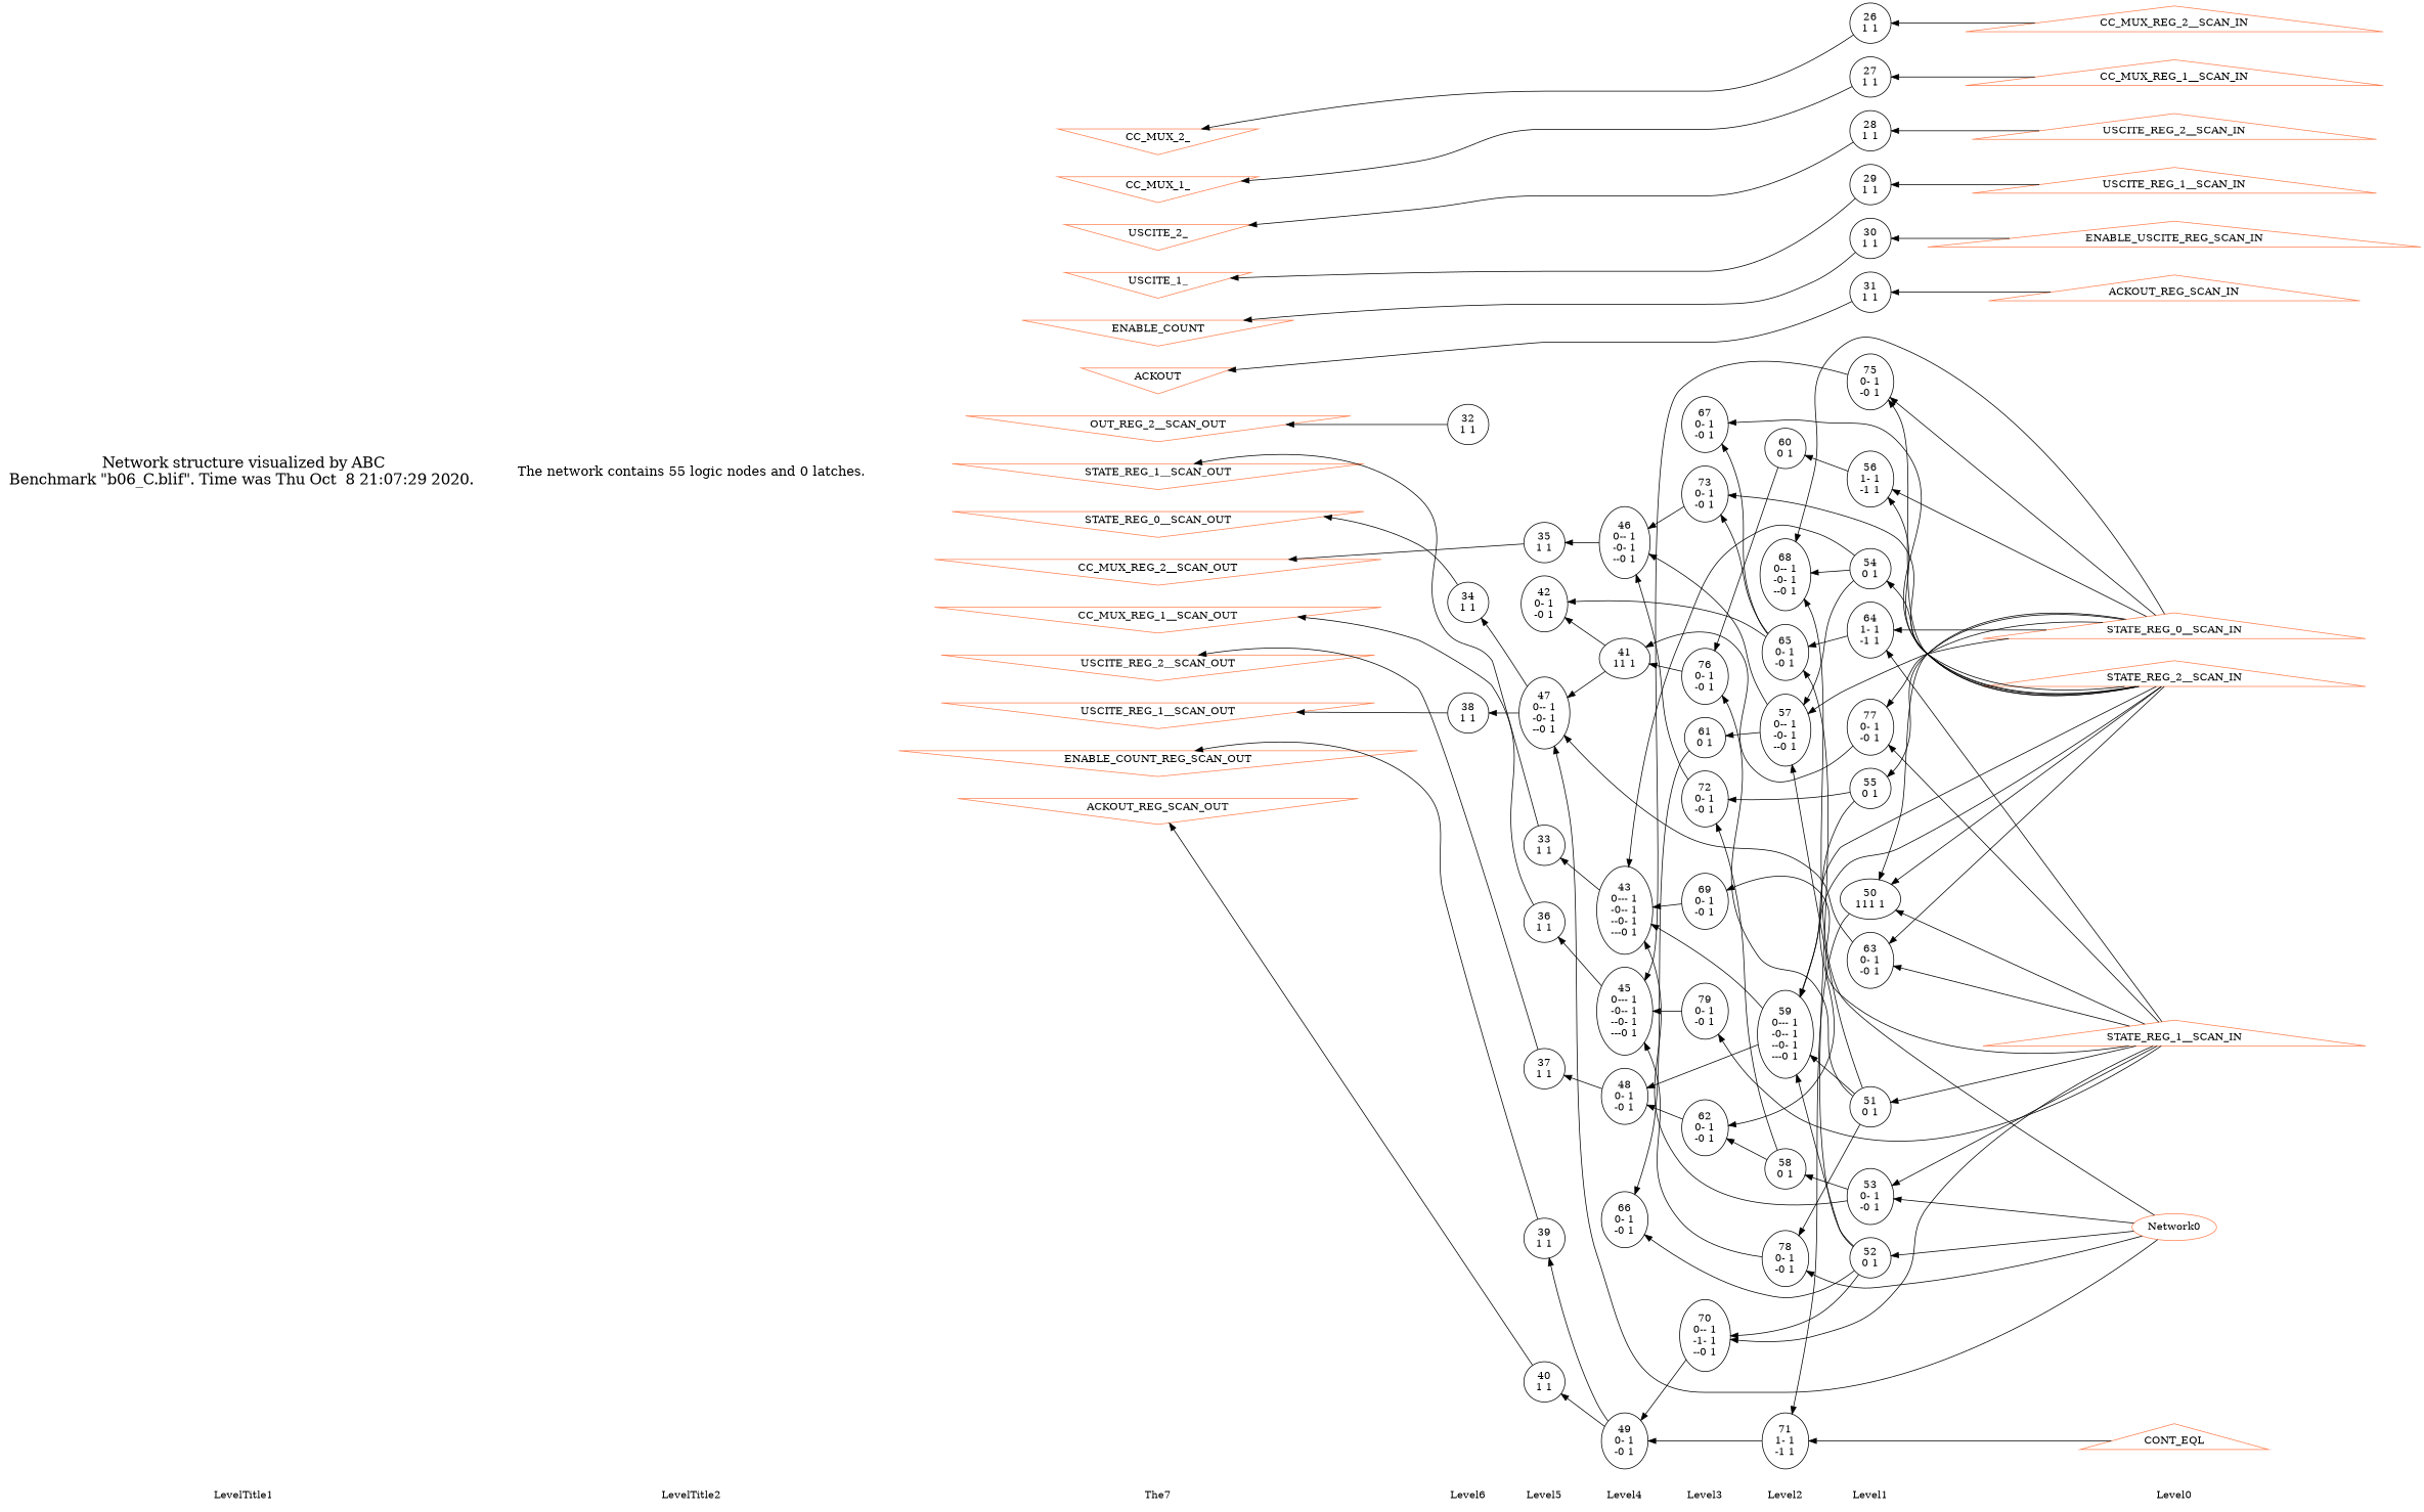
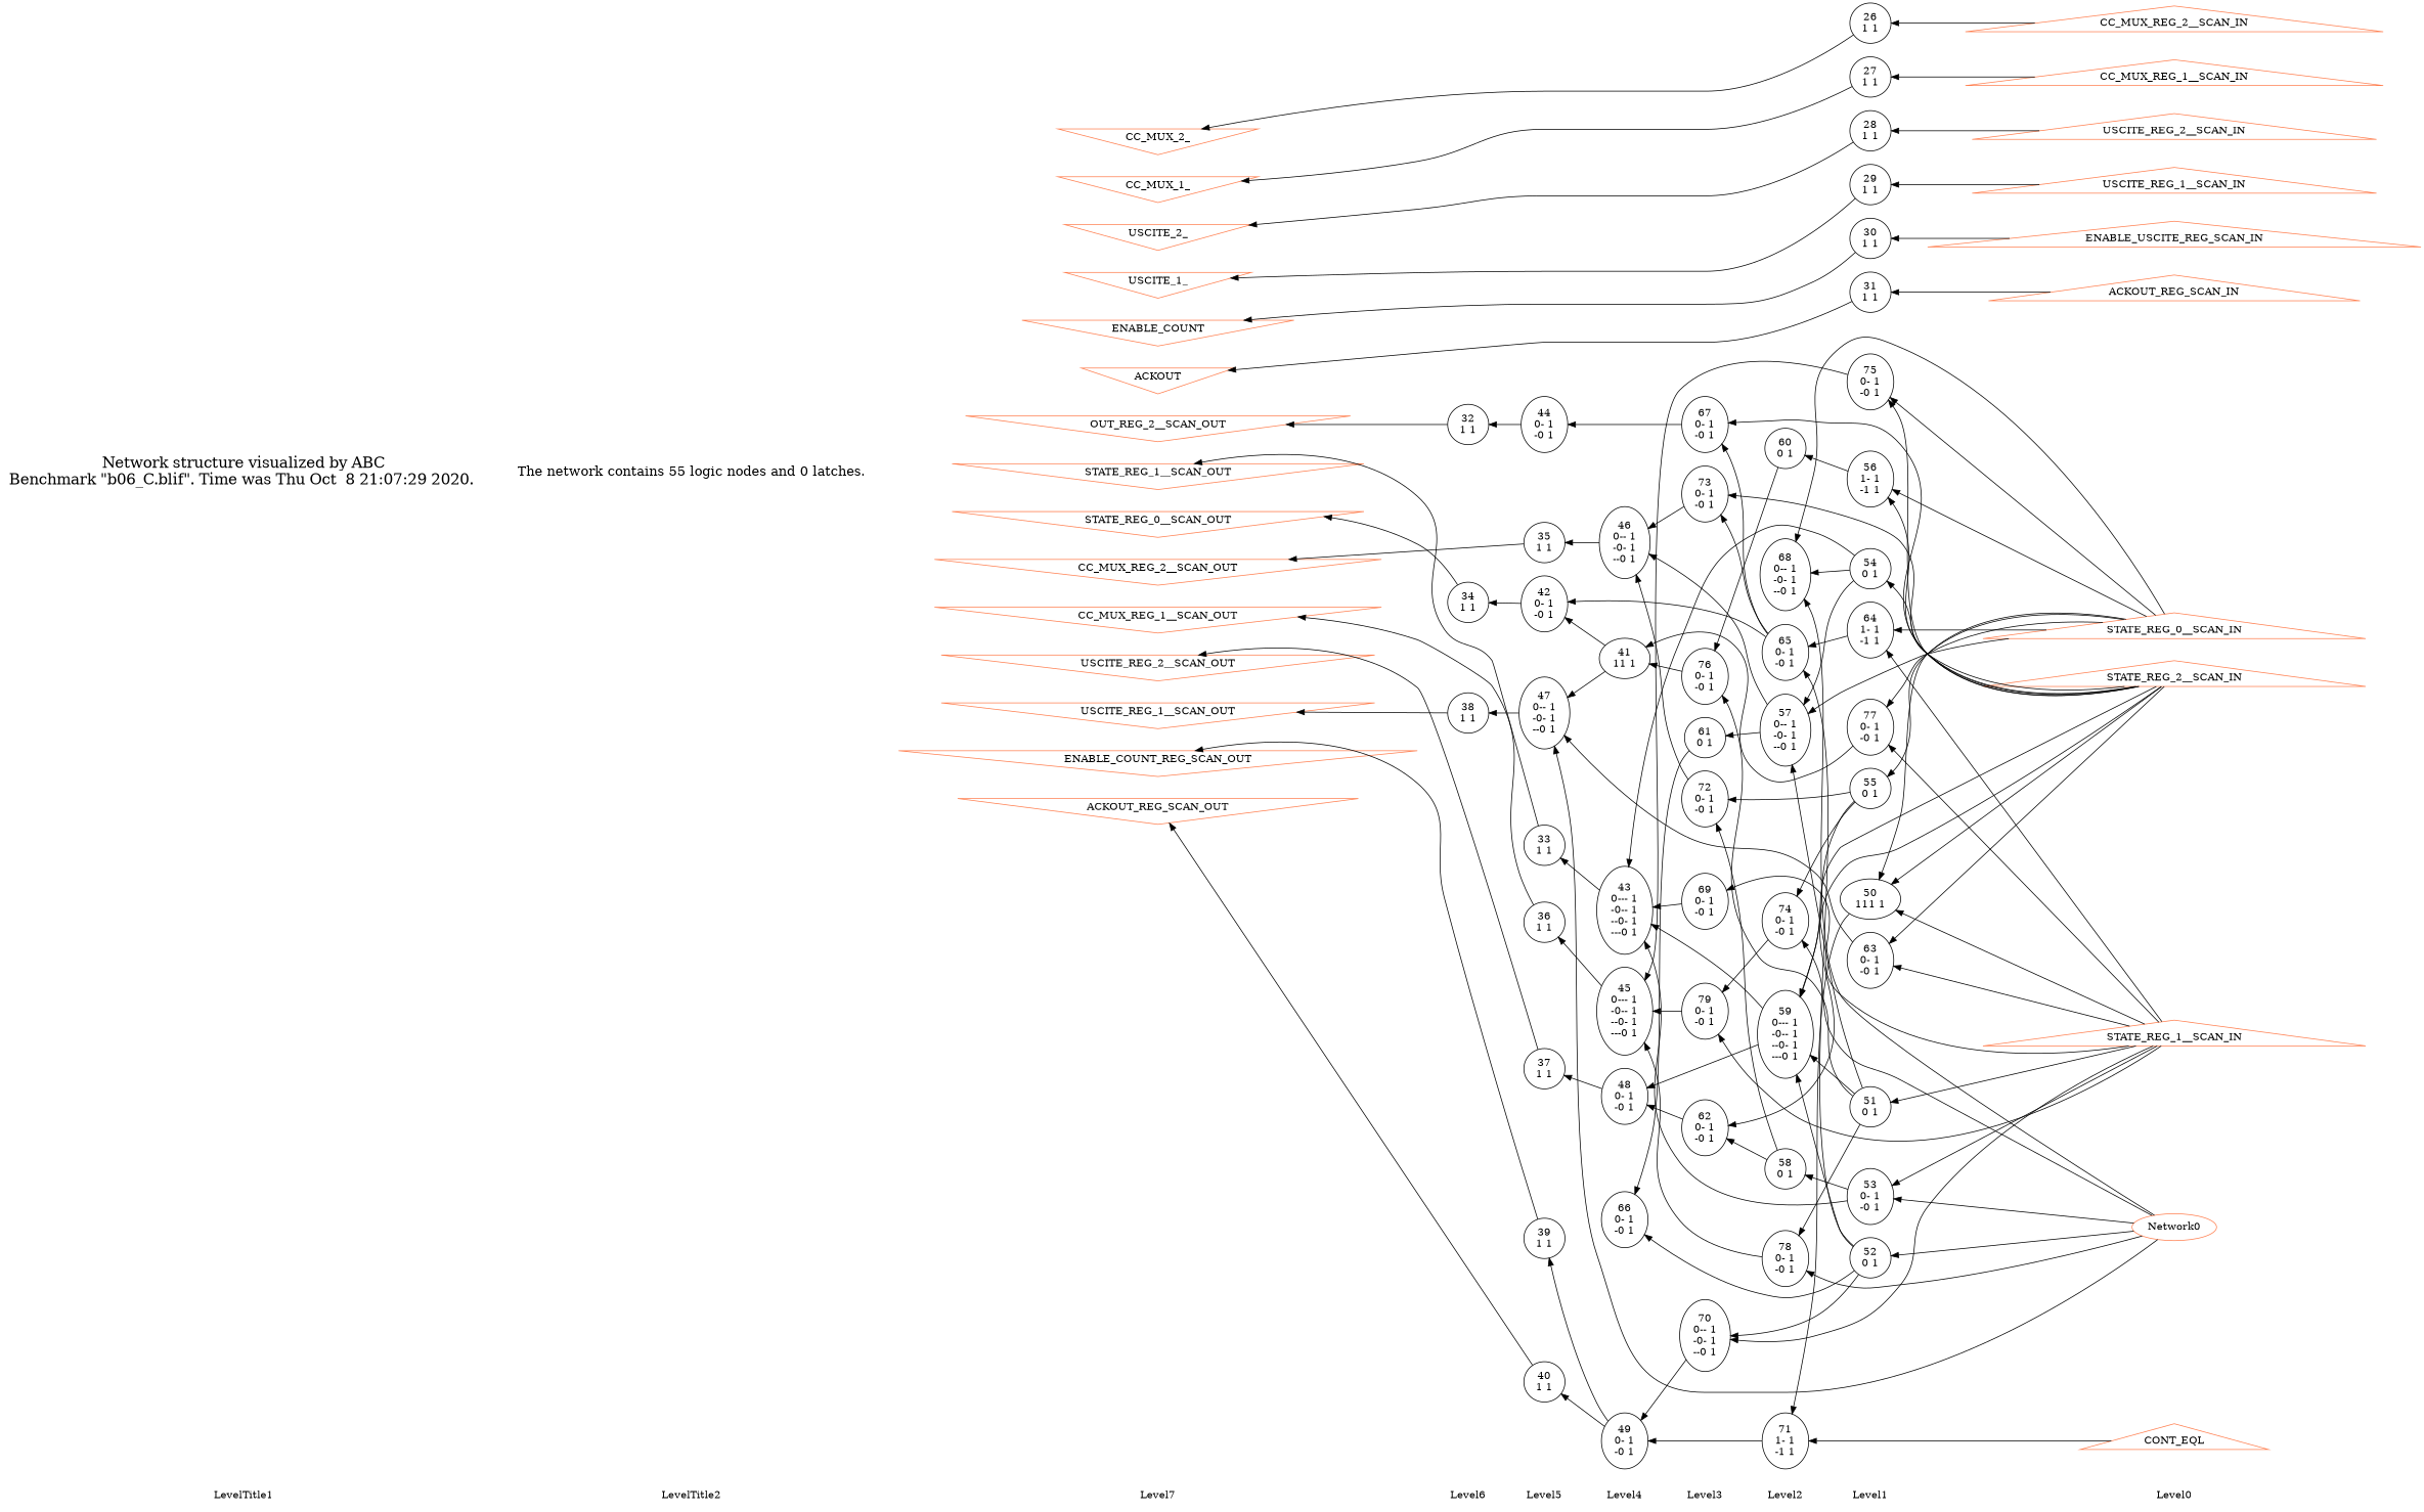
  digraph {
    rankdir=LR
    node [shape=ellipse]
    edge [dir=back style=solid]
    LevelTitle1 [shape=plaintext]
    LevelTitle2 [shape=plaintext]
-   Level7 [shape=plaintext label=The7]
+   Level7 [shape=plaintext]
    Level6 [shape=plaintext]
    Level5 [shape=plaintext]
    Level4 [shape=plaintext]
    Level3 [shape=plaintext]
    Level2 [shape=plaintext]
    Level1 [color=coral shape=plaintext]
    Level0 [shape=plaintext]
    n11 [fontname="Times-Roman" fontsize=20 label="Network structure visualized by ABC\nBenchmark \"b06_C.blif\". Time was Thu Oct  8 21:07:29 2020. " shape=plaintext]
    n12 [fontname="Times-Roman" fontsize=18 label="The network contains 55 logic nodes and 0 latches.\n" shape=plaintext]
    n13 [color=coral fillcolor=coral label=CC_MUX_2_ shape=invtriangle]
    n14 [color=coral fillcolor=coral label=CC_MUX_1_ shape=invtriangle]
    n15 [color=coral fillcolor=coral label=USCITE_2_ shape=invtriangle]
    n16 [color=coral fillcolor=coral label=USCITE_1_ shape=invtriangle]
    n17 [color=coral fillcolor=coral label=ENABLE_COUNT shape=invtriangle]
    n18 [color=coral fillcolor=coral label=ACKOUT shape=invtriangle]
    n19 [color=coral fillcolor=coral label=OUT_REG_2__SCAN_OUT shape=invtriangle]
    n20 [color=coral fillcolor=coral label=STATE_REG_1__SCAN_OUT shape=invtriangle]
    n21 [color=coral fillcolor=coral label=STATE_REG_0__SCAN_OUT shape=invtriangle]
    n22 [color=coral fillcolor=coral label=CC_MUX_REG_2__SCAN_OUT shape=invtriangle]
    n23 [color=coral fillcolor=coral label=CC_MUX_REG_1__SCAN_OUT shape=invtriangle]
    n24 [color=coral fillcolor=coral label=USCITE_REG_2__SCAN_OUT shape=invtriangle]
    n25 [color=coral fillcolor=coral label=USCITE_REG_1__SCAN_OUT shape=invtriangle]
    n26 [color=coral fillcolor=coral label=ENABLE_COUNT_REG_SCAN_OUT shape=invtriangle]
    n27 [color=coral fillcolor=coral label=ACKOUT_REG_SCAN_OUT shape=invtriangle]
    n28 [label="32\n1 1"]
    n29 [label="34\n1 1"]
    n30 [label="38\n1 1"]
    n31 [label="33\n1 1"]
    n32 [label="35\n1 1"]
    n33 [label="36\n1 1"]
    n34 [label="37\n1 1"]
    n35 [label="39\n1 1"]
    n36 [label="40\n1 1"]
    n37 [label="42\n0- 1\n-0 1"]
+   n38 [label="44\n0- 1\n-0 1"]
    n39 [label="47\n0-- 1\n-0- 1\n--0 1"]
    n40 [label="41\n11 1"]
    n41 [label="43\n0--- 1\n-0-- 1\n--0- 1\n---0 1"]
    n42 [label="45\n0--- 1\n-0-- 1\n--0- 1\n---0 1"]
    n43 [label="46\n0-- 1\n-0- 1\n--0 1"]
    n44 [label="48\n0- 1\n-0 1"]
    n45 [label="49\n0- 1\n-0 1"]
    n46 [label="66\n0- 1\n-0 1"]
    n47 [label="61\n0 1"]
    n48 [label="62\n0- 1\n-0 1"]
    n49 [label="67\n0- 1\n-0 1"]
    n50 [label="69\n0- 1\n-0 1"]
-   n51 [label="70\n0-- 1\n-1- 1\n--0 1"]
+   n51 [label="70\n0-- 1\n-0- 1\n--0 1"]
    n52 [label="72\n0- 1\n-0 1"]
    n53 [label="73\n0- 1\n-0 1"]
    n54 [label="76\n0- 1\n-0 1"]
    n55 [label="79\n0- 1\n-0 1"]
    n56 [label="57\n0-- 1\n-0- 1\n--0 1"]
    n57 [label="58\n0 1"]
    n58 [label="59\n0--- 1\n-0-- 1\n--0- 1\n---0 1"]
    n59 [label="60\n0 1"]
    n60 [label="65\n0- 1\n-0 1"]
    n61 [label="68\n0-- 1\n-0- 1\n--0 1"]
    n62 [label="71\n1- 1\n-1 1"]
+   n63 [label="74\n0- 1\n-0 1"]
    n64 [label="78\n0- 1\n-0 1"]
    n65 [label="26\n1 1"]
    n66 [label="27\n1 1"]
    n67 [label="28\n1 1"]
    n68 [label="29\n1 1"]
    n69 [label="30\n1 1"]
    n70 [label="31\n1 1"]
    n71 [label="50\n111 1"]
    n72 [label="51\n0 1"]
    n73 [label="52\n0 1"]
    n74 [label="53\n0- 1\n-0 1"]
    n75 [label="54\n0 1"]
    n76 [label="55\n0 1"]
    n77 [label="56\n1- 1\n-1 1"]
    n78 [label="63\n0- 1\n-0 1"]
    n79 [label="64\n1- 1\n-1 1"]
    n80 [label="75\n0- 1\n-0 1"]
    n81 [label="77\n0- 1\n-0 1"]
    n82 [color=coral fillcolor=coral label=ACKOUT_REG_SCAN_IN shape=triangle]
    n83 [color=coral fillcolor=coral label=CONT_EQL shape=triangle]
    n84 [color=coral fillcolor=coral label=STATE_REG_2__SCAN_IN shape=triangle]
    n85 [color=coral fillcolor=coral label=STATE_REG_1__SCAN_IN shape=triangle]
    n86 [color=coral fillcolor=coral label=STATE_REG_0__SCAN_IN shape=triangle]
    n87 [color=coral fillcolor=coral label=CC_MUX_REG_2__SCAN_IN shape=triangle]
    n88 [color=coral fillcolor=coral label=CC_MUX_REG_1__SCAN_IN shape=triangle]
    n89 [color=coral fillcolor=coral label=USCITE_REG_2__SCAN_IN shape=triangle]
    n90 [color=coral fillcolor=coral label=USCITE_REG_1__SCAN_IN shape=triangle]
    n91 [color=coral fillcolor=coral label=ENABLE_USCITE_REG_SCAN_IN shape=triangle]
    n92 [color=coral fillcolor=coral label=Network0]
    subgraph sub_1 {
      LevelTitle1
      LevelTitle2
      Level7
      Level6
      Level5
      Level4
      Level3
      Level2
      Level1
      Level0
    }
    subgraph sub_2 {
      rank=same
      LevelTitle1
      n11
    }
    subgraph sub_3 {
      rank=same
      LevelTitle2
      n12
    }
    subgraph sub_4 {
      rank=same
      Level7
      n13
      n14
      n15
      n16
      n17
      n18
      n19
      n20
      n21
      n22
      n23
      n24
      n25
      n26
      n27
    }
    subgraph sub_5 {
      rank=same
      Level6
      n28
      n29
      n30
    }
    subgraph sub_6 {
      rank=same
      Level5
      n31
      n32
      n33
      n34
      n35
      n36
      n37
+     n38
      n39
    }
    subgraph sub_7 {
      rank=same
      Level4
      n40
      n41
      n42
      n43
      n44
      n45
      n46
    }
    subgraph sub_8 {
      rank=same
      Level3
      n47
      n48
      n49
      n50
      n51
      n52
      n53
      n54
      n55
    }
    subgraph sub_9 {
      rank=same
      Level2
      n56
      n57
      n58
      n59
      n60
      n61
      n62
+     n63
      n64
    }
    subgraph sub_10 {
      rank=same
      Level1
      n65
      n66
      n67
      n68
      n69
      n70
      n71
      n72
      n73
      n74
      n75
      n76
      n77
      n78
      n79
      n80
      n81
    }
    subgraph sub_11 {
      rank=same
      Level0
      n82
      n83
      n84
      n85
      n86
      n87
      n88
      n89
      n90
      n91
      n92
    }
    LevelTitle1 -> LevelTitle2 [style=invis]
    LevelTitle2 -> Level7 [style=invis]
    Level7 -> Level6 [style=invis]
    Level6 -> Level5 [style=invis]
    Level5 -> Level4 [style=invis]
    Level4 -> Level3 [style=invis]
    Level3 -> Level2 [style=invis]
    Level2 -> Level1 [style=invis]
    Level1 -> Level0 [style=invis]
    n11 -> n12 [style=invis]
    n12 -> n13 [style=invis]
    n12 -> n14 [style=invis]
    n12 -> n15 [style=invis]
    n12 -> n16 [style=invis]
    n12 -> n17 [style=invis]
    n12 -> n18 [style=invis]
    n12 -> n19 [style=invis]
    n12 -> n20 [style=invis]
    n12 -> n21 [style=invis]
    n12 -> n22 [style=invis]
    n12 -> n23 [style=invis]
    n12 -> n24 [style=invis]
    n12 -> n25 [style=invis]
    n12 -> n26 [style=invis]
    n12 -> n27 [style=invis]
    n13 -> n14 [style=invis]
    n13 -> n65
    n14 -> n15 [style=invis]
    n14 -> n66
    n15 -> n16 [style=invis]
    n15 -> n67
    n16 -> n17 [style=invis]
    n16 -> n68
    n17 -> n18 [style=invis]
    n17 -> n69
    n18 -> n19 [style=invis]
    n18 -> n70
    n19 -> n20 [style=invis]
    n19 -> n28
    n20 -> n21 [style=invis]
    n20 -> n31
    n21 -> n22 [style=invis]
    n21 -> n29
    n22 -> n23 [style=invis]
    n22 -> n32
    n23 -> n24 [style=invis]
    n23 -> n33
    n24 -> n25 [style=invis]
    n24 -> n34
    n25 -> n26 [style=invis]
    n25 -> n30
    n26 -> n27 [style=invis]
    n26 -> n35
    n27 -> n36
-   n29 -> n39
+   n28 -> n38
+   n29 -> n37
    n30 -> n39
    n31 -> n41
    n32 -> n43
    n33 -> n42
    n34 -> n44
    n35 -> n45
    n36 -> n45
    n37 -> n40
    n37 -> n60
+   n38 -> n49
    n39 -> n40
    n39 -> n78
    n39 -> n92
    n40 -> n54
    n40 -> n81
    n41 -> n50
    n41 -> n58
    n41 -> n74
    n41 -> n75
    n42 -> n55
    n42 -> n64
    n42 -> n80
    n43 -> n52
    n43 -> n53
    n43 -> n56
    n44 -> n48
    n44 -> n58
    n45 -> n51
    n45 -> n62
    n46 -> n47
    n46 -> n73
    n47 -> n56
    n48 -> n57
    n48 -> n84
    n49 -> n60
    n49 -> n84
    n50 -> n85
    n51 -> n73
    n51 -> n85
    n52 -> n57
    n52 -> n76
    n53 -> n60
    n53 -> n84
    n54 -> n59
    n54 -> n72
+   n55 -> n63
    n55 -> n85
    n56 -> n72
    n56 -> n75
    n56 -> n86
    n57 -> n74
    n58 -> n72
    n58 -> n73
    n58 -> n76
    n58 -> n84
    n59 -> n77
    n60 -> n73
    n60 -> n79
    n61 -> n75
    n61 -> n86
    n61 -> n92
    n62 -> n71
    n62 -> n83
+   n63 -> n76
+   n63 -> n92
    n64 -> n72
    n64 -> n92
    n65 -> n87
    n66 -> n88
    n67 -> n89
    n68 -> n90
    n69 -> n91
    n70 -> n82
    n71 -> n84
    n71 -> n85
    n71 -> n86
    n72 -> n85
    n73 -> n92
    n74 -> n85
    n74 -> n92
    n75 -> n84
    n76 -> n86
    n77 -> n84
    n77 -> n86
    n78 -> n84
    n78 -> n85
    n79 -> n85
    n79 -> n86
    n80 -> n84
    n80 -> n86
    n81 -> n85
    n81 -> n86
  }
